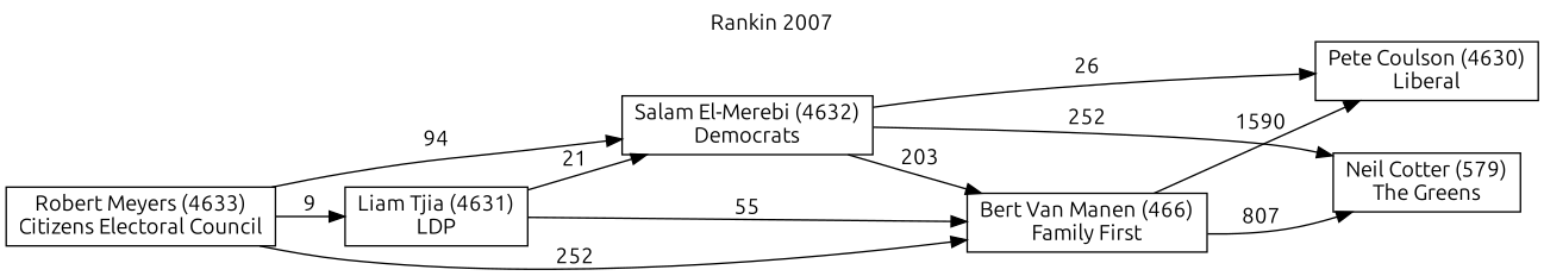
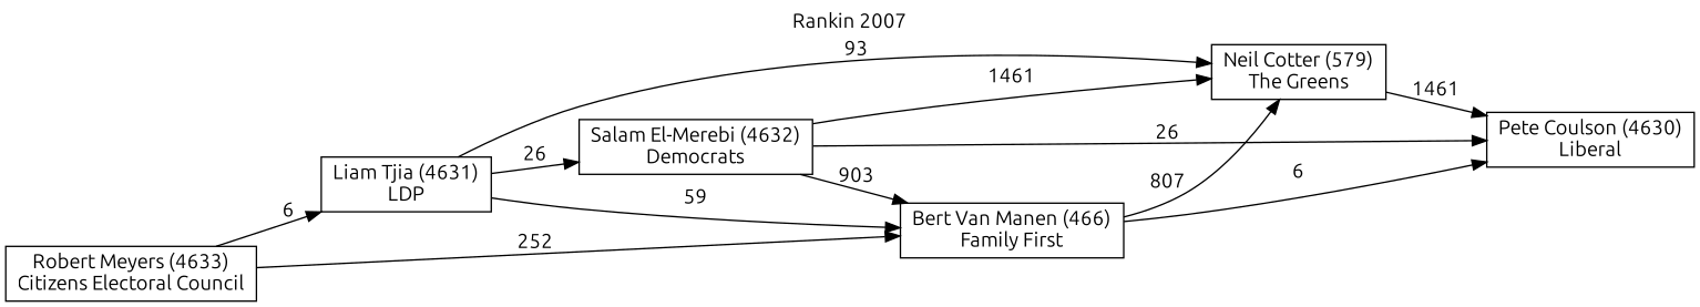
  digraph {
    fontname=Ubuntu
    label="Rankin 2007"
    labelloc=t
    mclimit=10
    rankdir=LR
    node [fontname=Ubuntu shape=box]
    edge [fontname=Ubuntu]
    n1 [label="Pete Coulson (4630)\nLiberal"]
    n2 [label="Neil Cotter (579)\nThe Greens"]
    n3 [label="Bert Van Manen (466)\nFamily First"]
    n4 [label="Salam El-Merebi (4632)\nDemocrats"]
    n5 [label="Liam Tjia (4631)\nLDP"]
    n6 [label="Robert Meyers (4633)\nCitizens Electoral Council"]
-   n3 -> n1 [label=1590]
+   n2 -> n1 [label=1461]
+   n3 -> n1 [label=6]
    n3 -> n2 [label=807]
    n4 -> n1 [label=26]
-   n4 -> n2 [label=252]
-   n4 -> n3 [label=203]
-   n5 -> n3 [label=55]
-   n5 -> n4 [label=21]
+   n4 -> n2 [label=1461]
+   n4 -> n3 [label=903]
+   n5 -> n2 [label=93]
+   n5 -> n3 [label=59]
+   n5 -> n4 [label=26]
    n6 -> n3 [label=252]
-   n6 -> n4 [label=94]
-   n6 -> n5 [label=9]
+   n6 -> n5 [label=6]
  }
